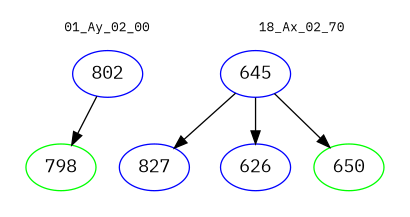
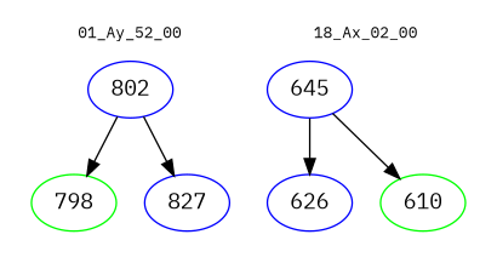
  digraph {
    fontname="IBM Plex Mono"
    node [color=blue fontname="IBM Plex Mono"]
    edge [color=black fontname="IBM Plex Mono"]
    n1 [label=802]
    n2 [color=green label=798]
    n3 [label=827]
    n4 [label=645]
    n5 [label=626]
-   n6 [color=green label=650]
+   n6 [color=green label=610]
    subgraph cluster_1 {
      color=white
      fontsize=10
-     label="01_Ay_02_00"
+     label="01_Ay_52_00"
      n1
      n2
      n3
    }
    subgraph cluster_2 {
      color=white
      fontsize=10
-     label="18_Ax_02_70"
+     label="18_Ax_02_00"
      n4
      n5
      n6
    }
    n1 -> n2
-   n4 -> n3
+   n1 -> n3
    n4 -> n5
    n4 -> n6
  }
